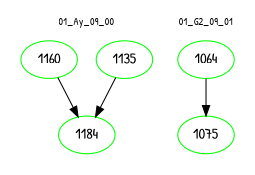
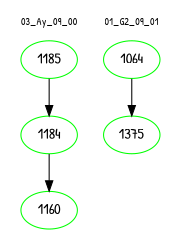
  digraph {
    fontname="Patrick Hand"
    node [color=green fontname="Patrick Hand"]
    edge [color=black fontname="Patrick Hand"]
-   n1 [label=1135]
+   n1 [label=1185]
    n2 [label=1160]
    n3 [label=1184]
    n4 [label=1064]
-   n5 [label=1075]
+   n5 [label=1375]
    subgraph cluster_1 {
      color=white
      fontsize=10
-     label="01_Ay_09_00"
+     label="03_Ay_09_00"
      n1
      n2
      n3
    }
    subgraph cluster_2 {
      color=white
      fontsize=10
      label="01_G2_09_01"
      n4
      n5
    }
    n1 -> n3
-   n2 -> n3
+   n3 -> n2
    n4 -> n5
  }
